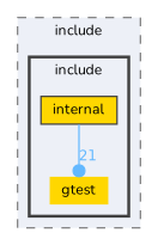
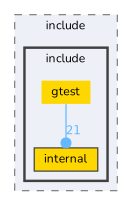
  digraph {
    compound=true
    fontname=Nunito
    node [fontname=Nunito fontsize=10 style=filled fillcolor=gold]
    n1 [height=0.2 label=gtest shape=plaintext width=0.4]
    n2 [color=grey25 height=0.2 label=internal shape=box width=0.4]
    subgraph cluster_1 {
      bgcolor="#edf0f7"
      fontsize=10
      label=include
      pencolor=grey50
      style="filled,dashed"
      subgraph cluster_2 {
        bgcolor="#edf0f7"
        fontsize=10
        pencolor=grey25
        style="filled,bold"
        n1
        n2
      }
    }
-   n2 -> n1 [color=steelblue1 fontcolor=steelblue1 fontname=Nunito fontsize=10 headlabel=21 labeldistance=1.5 labelfontname=Helvetica labelfontsize=10 style=solid arrowhead=dot]
+   n1 -> n2 [color=steelblue1 fontcolor=steelblue1 fontname=Nunito fontsize=10 headlabel=21 labeldistance=1.5 labelfontname=Helvetica labelfontsize=10 style=solid arrowhead=dot]
  }
